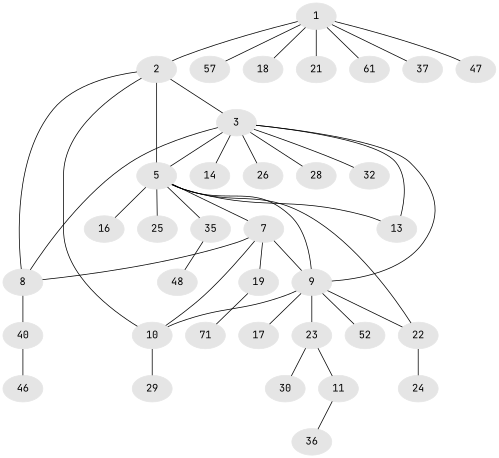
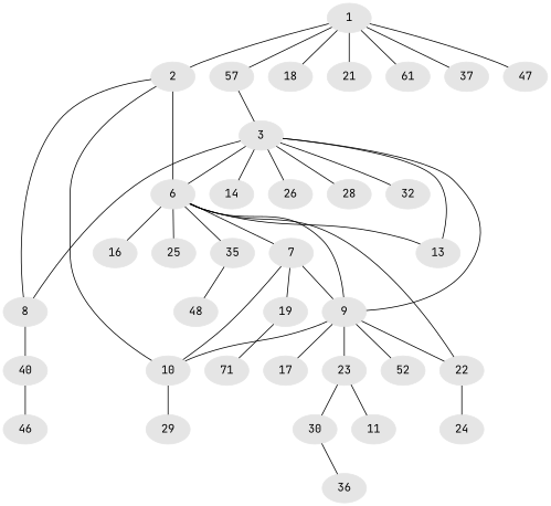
  graph {
    fontname="JetBrains Mono"
    node [color=gray90 fontname="JetBrains Mono" style=filled]
    edge [fontname="JetBrains Mono"]
    1 [super="+15"]
    2 [super="+34"]
    18 [super="+38"]
    21
    n5 [label=57]
    n6 [label=61]
    37 [super="+50"]
    47
    3 [super="+4"]
-   5 [super="+6"]
+   5 [super="+6" label=6]
    8
    10 [super="+12"]
    9 [super="+45"]
    13
    14
    26 [super="+49"]
    28
    32
    7 [super="+20"]
    16
    22 [super="+51"]
    25
    35 [super="+43"]
    40 [super="+44"]
    29
    17
    23
    52
    19 [super="+33"]
    24
    48
    n32 [label=71]
    46
    11
    30 [super="+42"]
    36 [super="+39"]
    1 -- 2
    1 -- 18
    1 -- 21
    1 -- n5
    1 -- n6
    1 -- 37
    1 -- 47
-   2 -- 3
+   n5 -- 3
    2 -- 5
    2 -- 8
    2 -- 10
    3 -- 5
    3 -- 8
    3 -- 9
    3 -- 13
    3 -- 14
    3 -- 26
    3 -- 28
    3 -- 32
    5 -- 9
    5 -- 13
    5 -- 7
    5 -- 16
    5 -- 22
    5 -- 25
    5 -- 35
    8 -- 40
    10 -- 29
    9 -- 10
    9 -- 22
    9 -- 17
    9 -- 23
    9 -- 52
-   7 -- 8
    7 -- 10
    7 -- 9
    7 -- 19
    22 -- 24
    35 -- 48
    40 -- 46
    23 -- 11
    23 -- 30
    19 -- n32
-   11 -- 36
+   30 -- 36
  }
